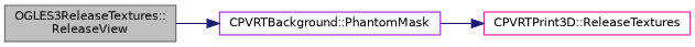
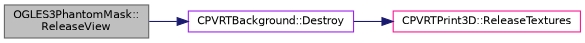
  digraph {
    rankdir=LR
    node [fillcolor=white fontname=Helvetica fontsize=10 shape=record style=filled]
    edge [color=midnightblue fontname=Helvetica fontsize=10 labelfontname=Helvetica labelfontsize=10 style=solid]
-   n1 [color=gray40 fillcolor=grey75 fontcolor=black height=0.2 label="OGLES3ReleaseTextures::\lReleaseView" width=0.4]
-   n2 [color=purple height=0.2 label="CPVRTBackground::PhantomMask" width=0.4]
+   n1 [color=gray40 fillcolor=grey75 fontcolor=black height=0.2 label="OGLES3PhantomMask::\lReleaseView" width=0.4]
+   n2 [color=purple height=0.2 label="CPVRTBackground::Destroy" width=0.4]
    n3 [color=deeppink height=0.2 label="CPVRTPrint3D::ReleaseTextures" width=0.4]
    n1 -> n2
    n2 -> n3
  }
